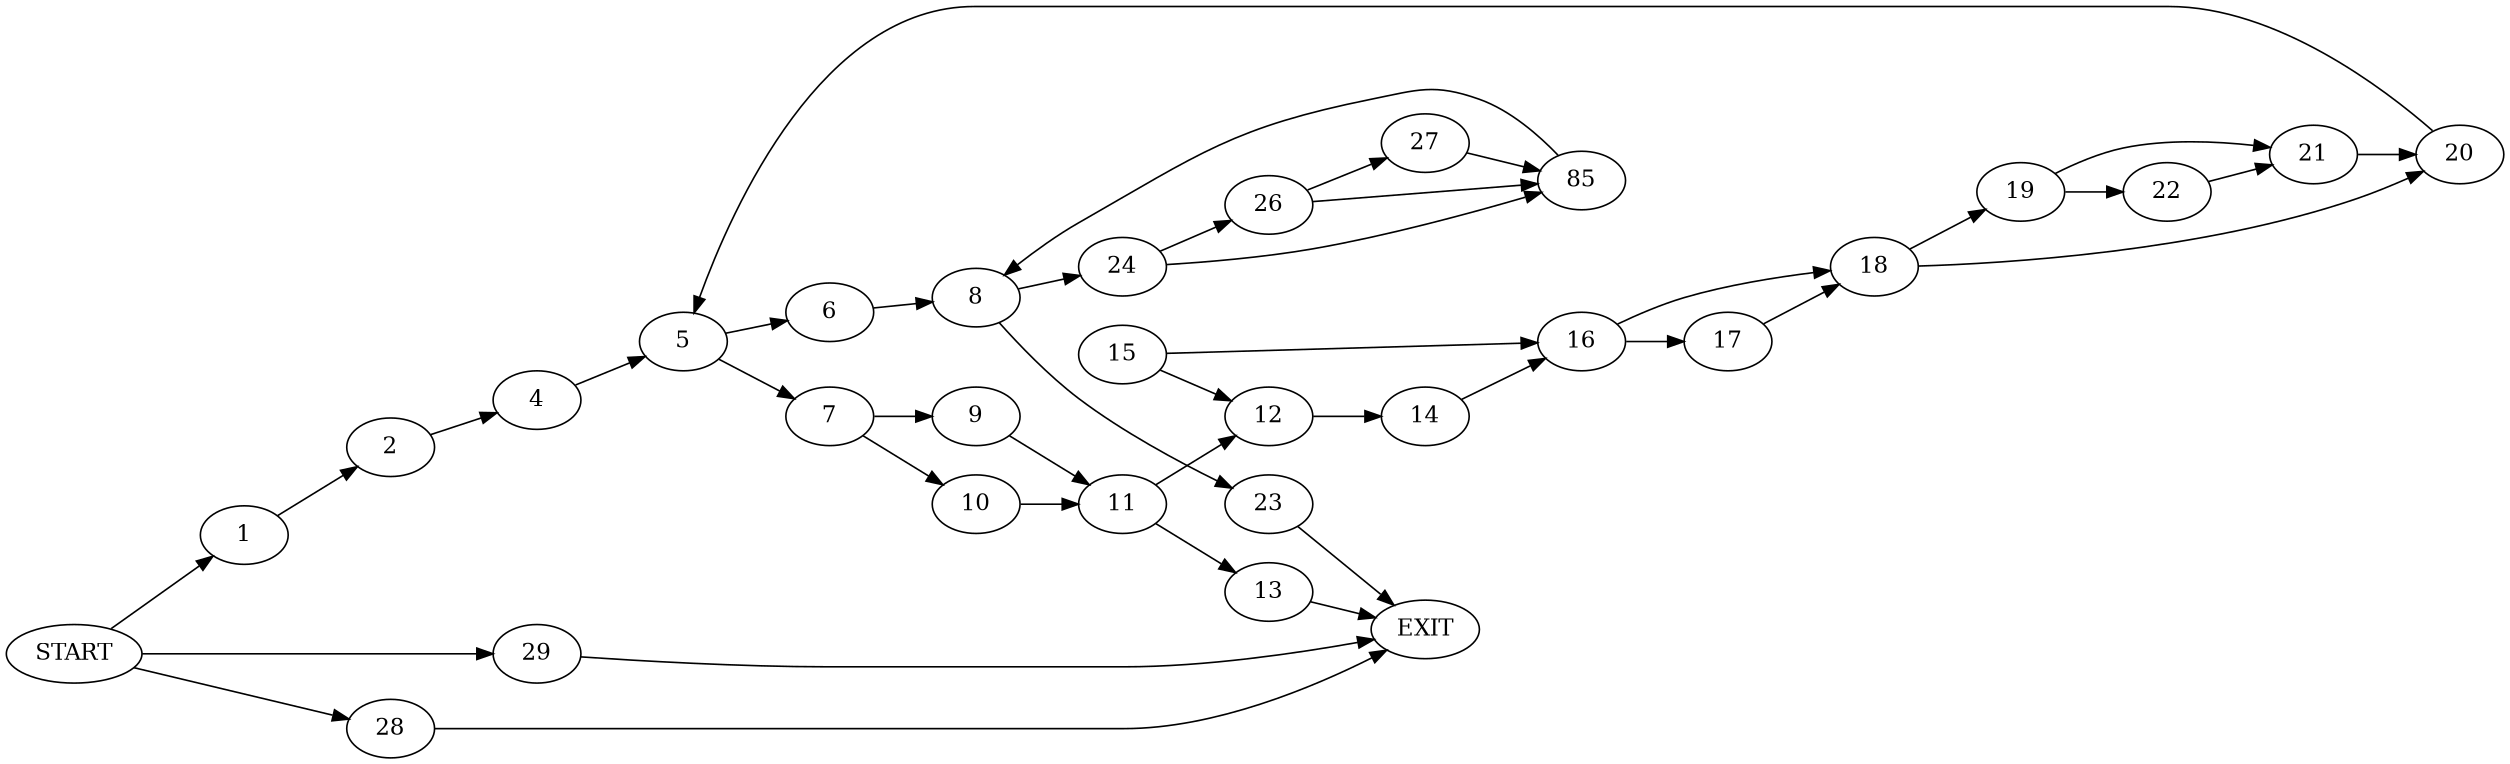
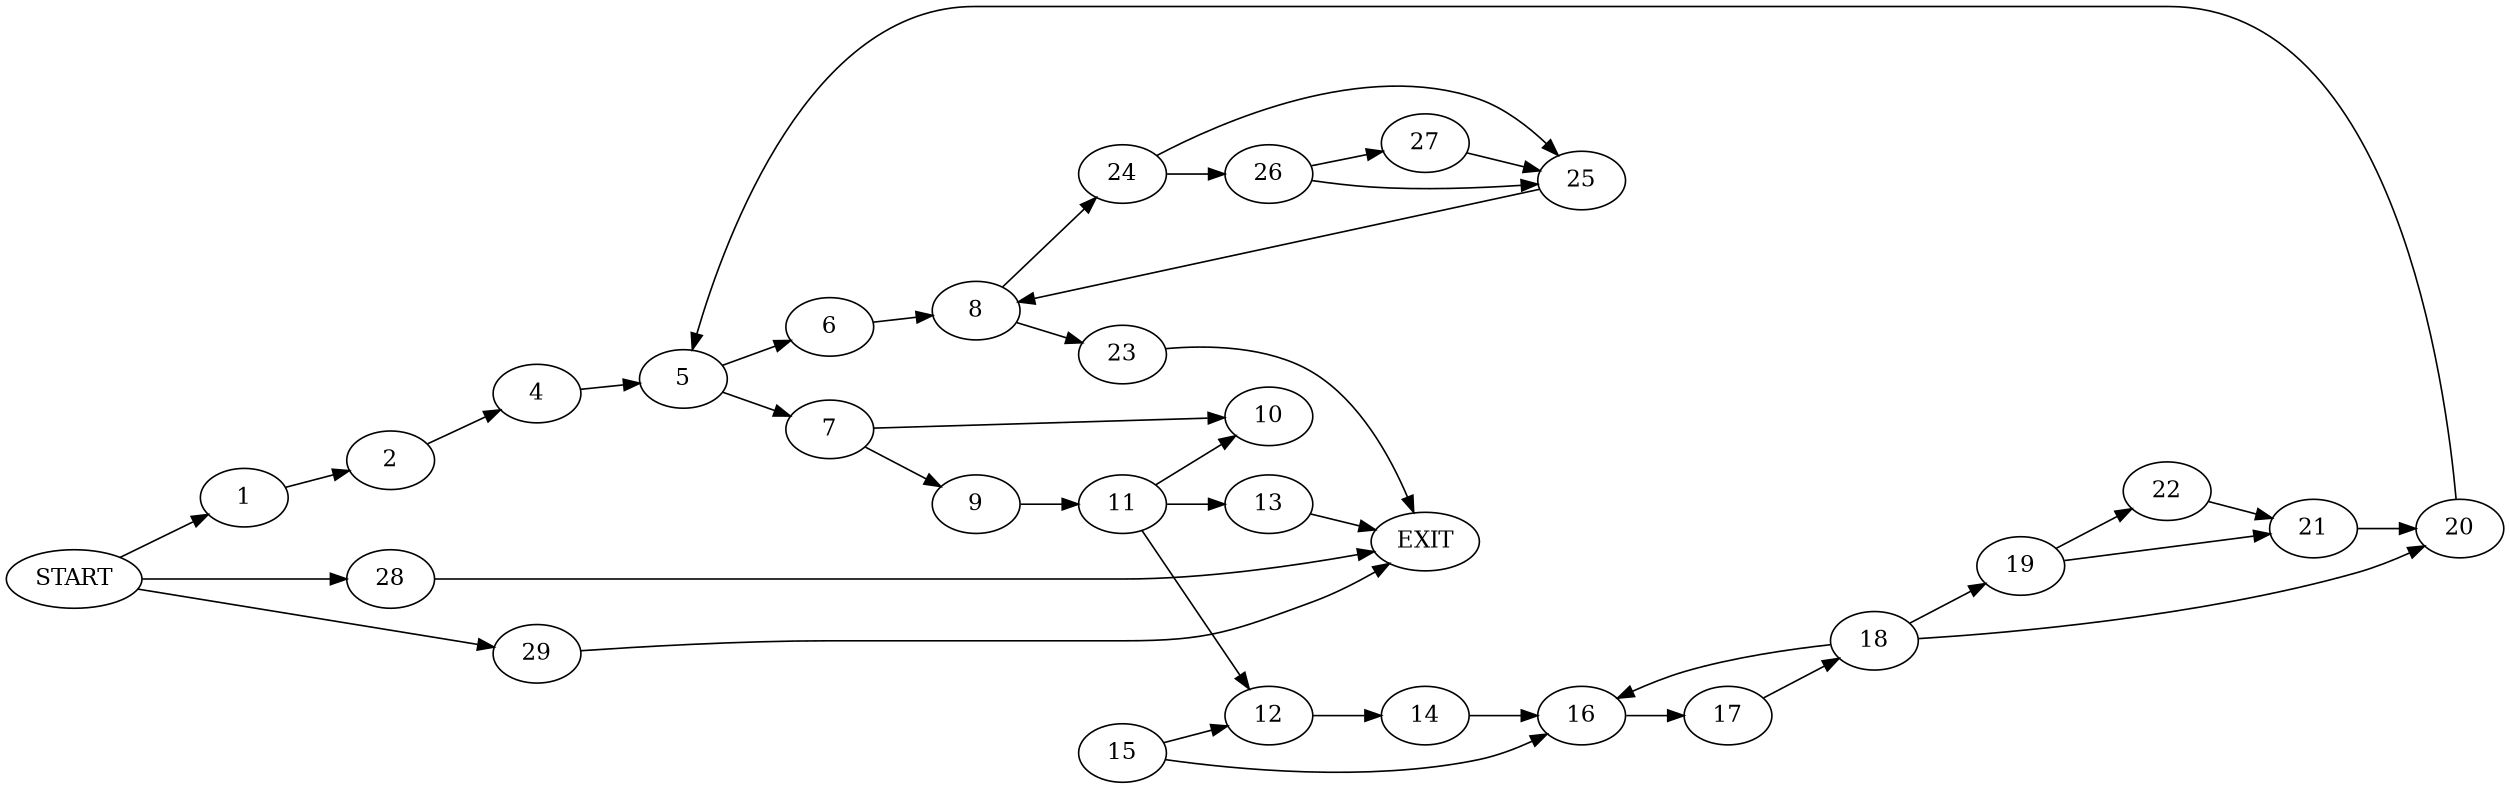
  digraph {
    rankdir=LR
    n1 [label=START]
    1
    28
    29
    2
    n6 [label=EXIT]
    4
    5
    6
    7
    8
    9
    10
    23
    24
    11
-   25 [label=85]
+   25
    26
    12
    13
    14
    16
    15
    17
    18
    19
    20
    21
    22
    27
    n1 -> 1
    n1 -> 28
    n1 -> 29
    1 -> 2
    28 -> n6
    29 -> n6
    2 -> 4
    4 -> 5
    5 -> 6
    5 -> 7
    6 -> 8
    7 -> 9
    7 -> 10
    8 -> 23
    8 -> 24
    9 -> 11
-   10 -> 11
+   11 -> 10
    23 -> n6
    24 -> 25
    24 -> 26
    11 -> 12
    11 -> 13
    25 -> 8
    26 -> 25
    26 -> 27
    12 -> 14
    13 -> n6
    14 -> 16
    16 -> 17
-   16 -> 18
+   18 -> 16
    15 -> 12
    15 -> 16
    17 -> 18
    18 -> 19
    18 -> 20
    19 -> 21
    19 -> 22
    20 -> 5
    21 -> 20
    22 -> 21
    27 -> 25
  }
